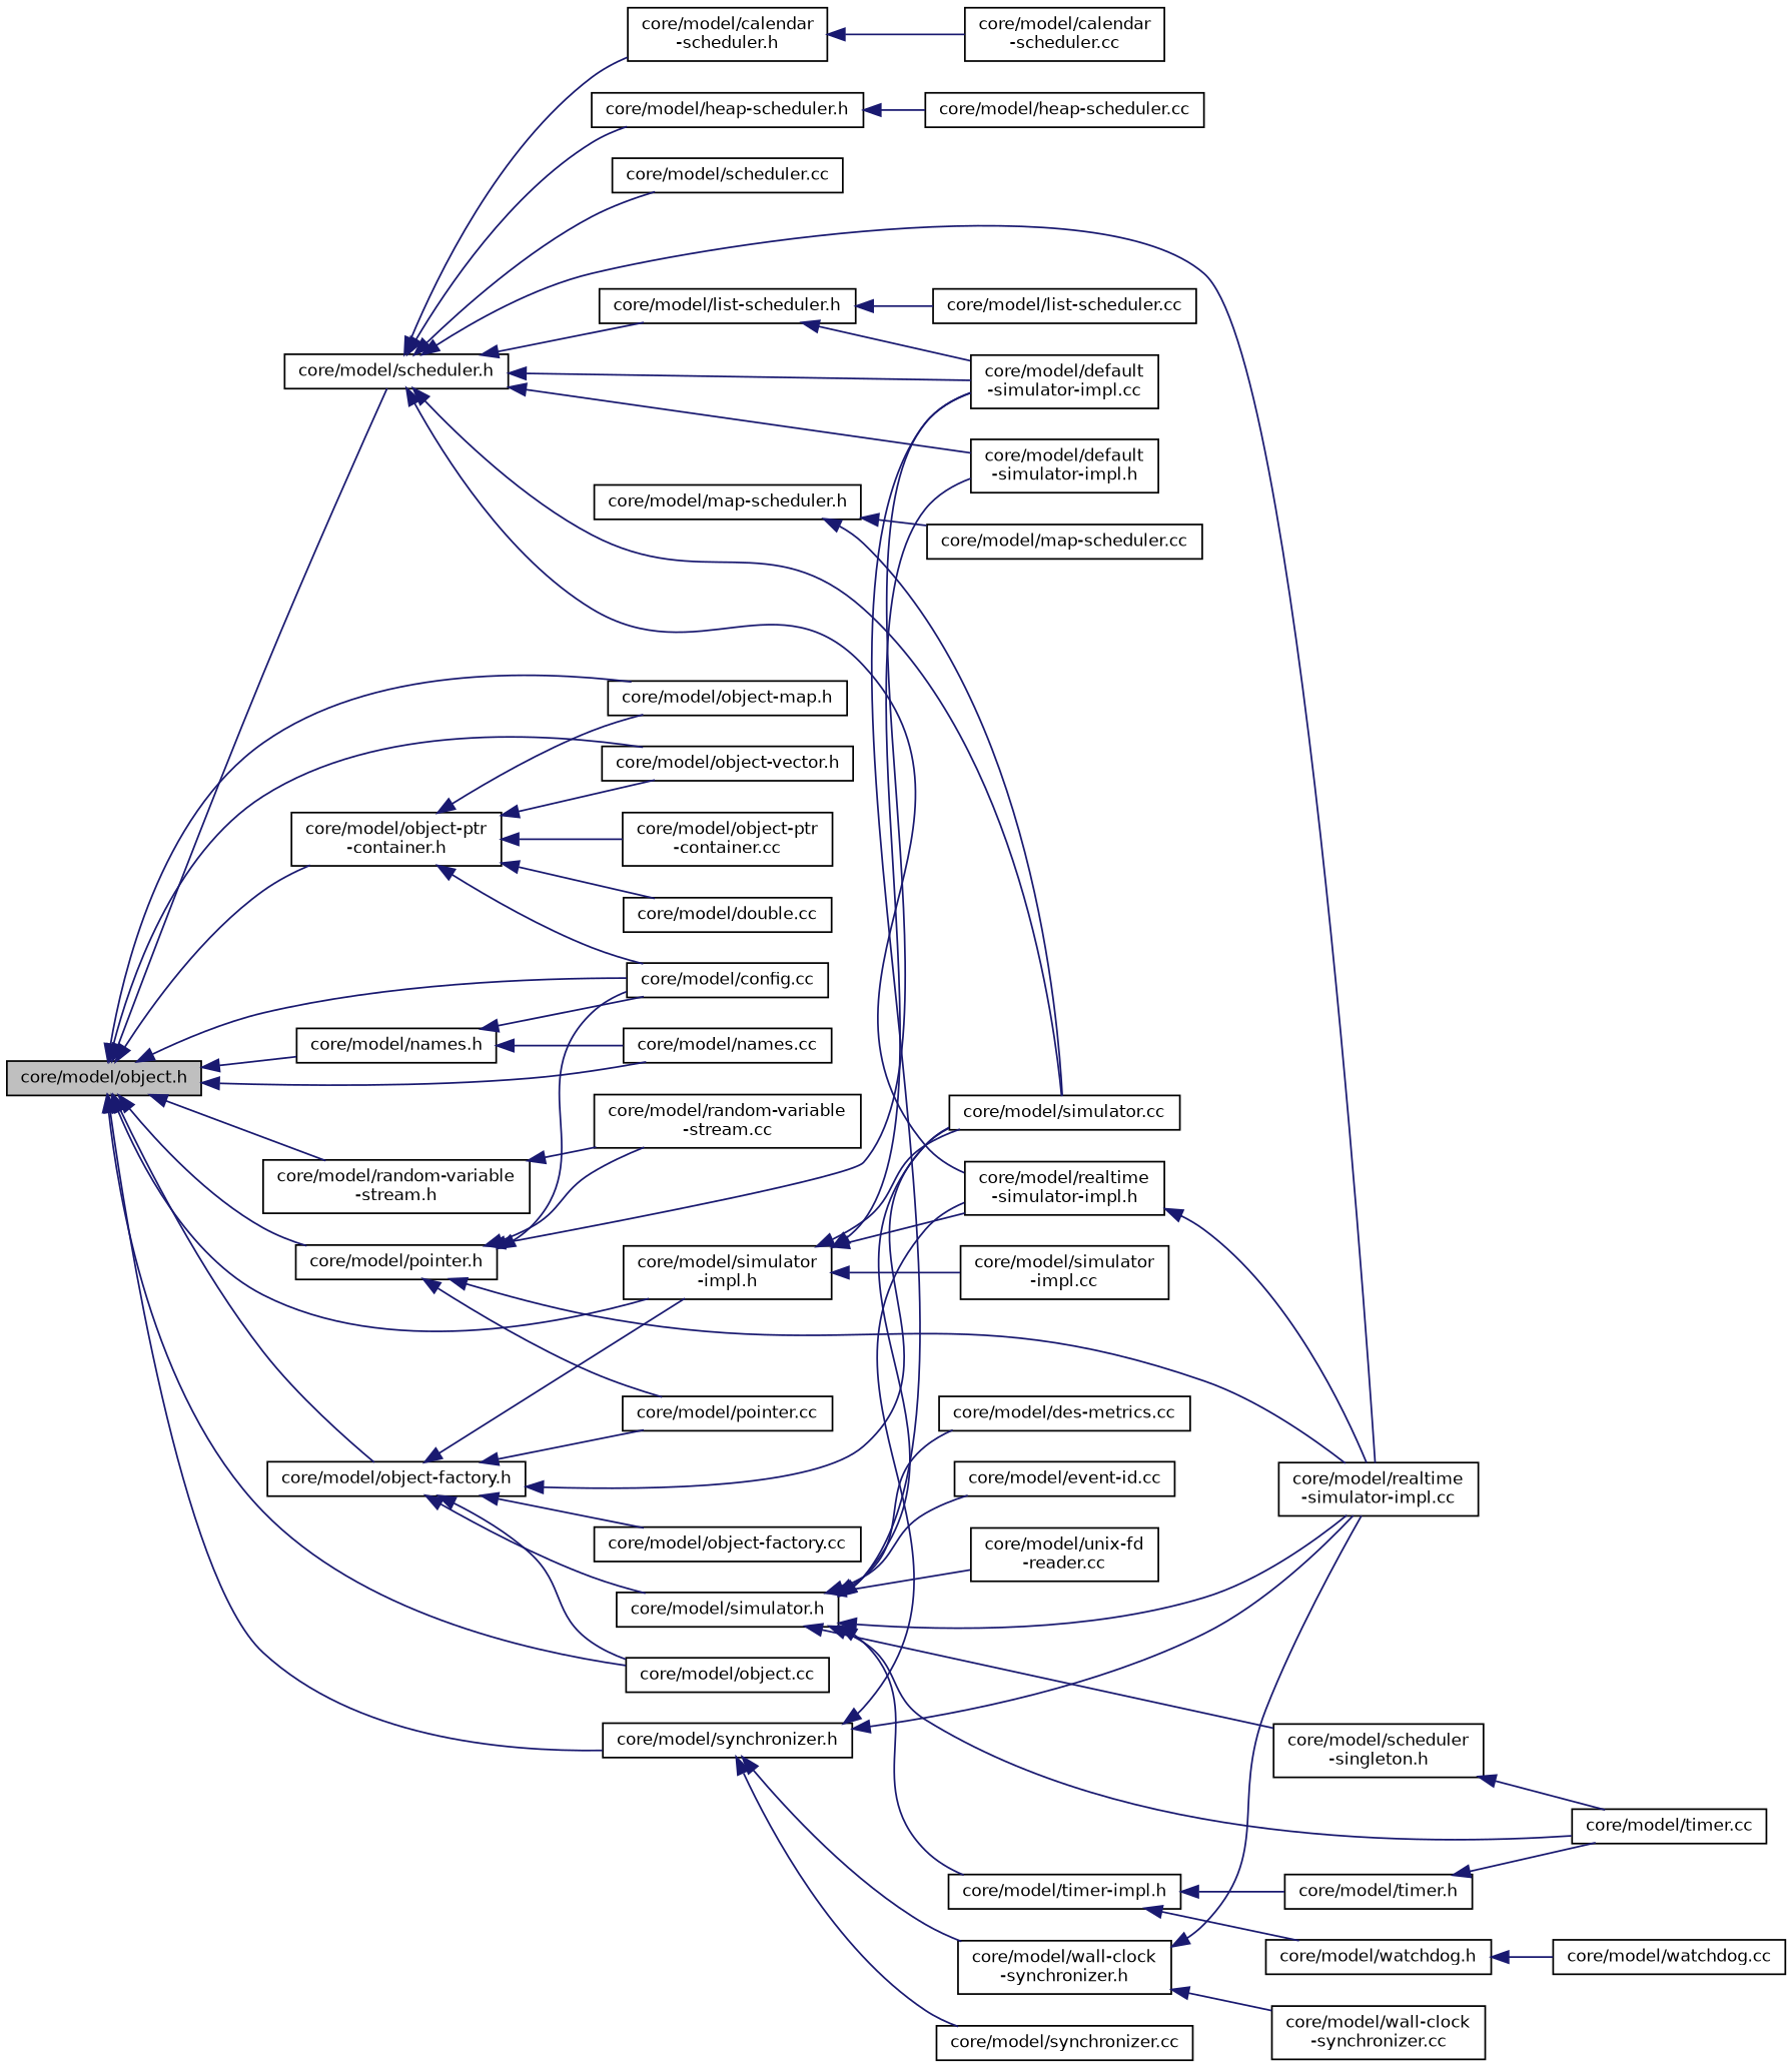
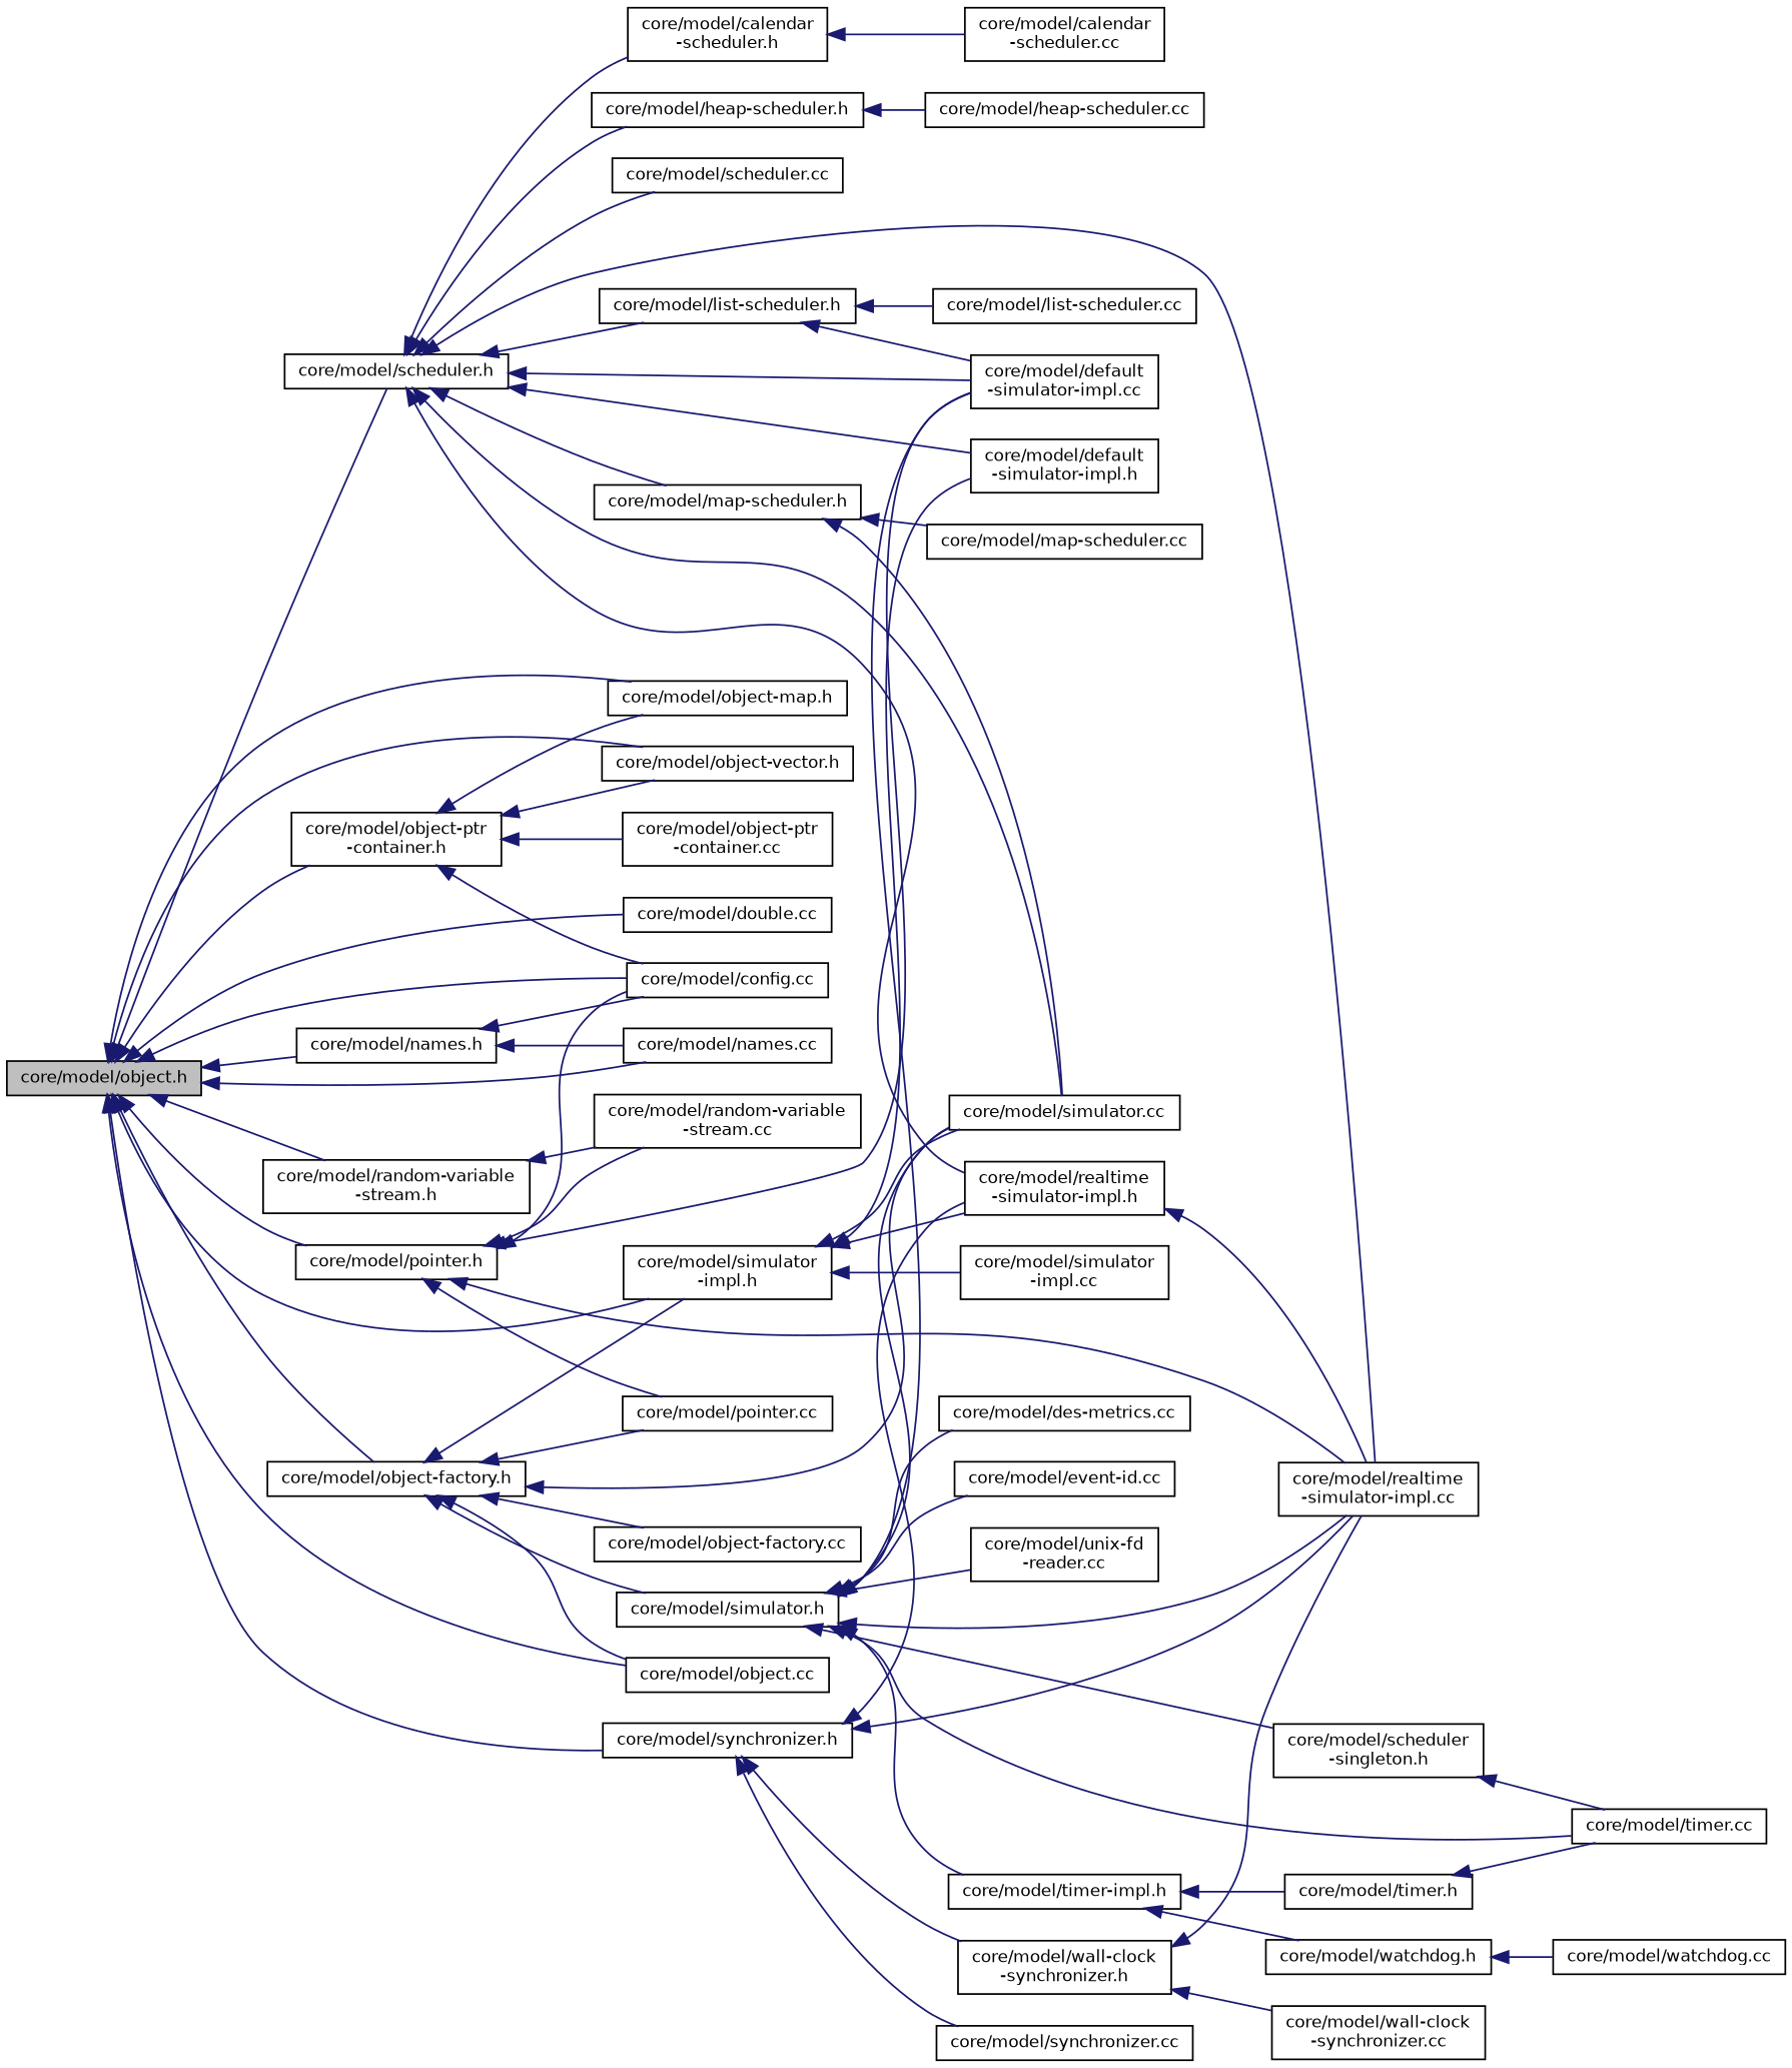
  digraph {
    rankdir=LR
    node [color=black fillcolor=white fontname=Helvetica fontsize=10 shape=record style=filled]
    edge [color=midnightblue dir=back fontname=Helvetica fontsize=10 labelfontname=Helvetica labelfontsize=10 style=solid]
    n1 [fillcolor=grey75 fontcolor=black height=0.2 label="core/model/object.h" width=0.4]
    n2 [height=0.2 label="core/model/scheduler.h" width=0.4]
    n3 [height=0.2 label="core/model/config.cc" width=0.4]
    n4 [height=0.2 label="core/model/object-ptr\l-container.h" width=0.4]
    n5 [height=0.2 label="core/model/object-map.h" width=0.4]
    n6 [height=0.2 label="core/model/object-vector.h" width=0.4]
    n7 [height=0.2 label="core/model/names.h" width=0.4]
    n8 [height=0.2 label="core/model/names.cc" width=0.4]
    n9 [height=0.2 label="core/model/pointer.h" width=0.4]
    n10 [height=0.2 label="core/model/object-factory.h" width=0.4]
    n11 [height=0.2 label="core/model/simulator\l-impl.h" width=0.4]
    n12 [height=0.2 label="core/model/object.cc" width=0.4]
    n13 [height=0.2 label="core/model/double.cc" width=0.4]
    n14 [height=0.2 label="core/model/random-variable\l-stream.h" width=0.4]
    n15 [height=0.2 label="core/model/synchronizer.h" width=0.4]
    n16 [height=0.2 label="core/model/calendar\l-scheduler.h" width=0.4]
    n17 [height=0.2 label="core/model/default\l-simulator-impl.h" width=0.4]
    n18 [height=0.2 label="core/model/default\l-simulator-impl.cc" width=0.4]
    n19 [height=0.2 label="core/model/heap-scheduler.h" width=0.4]
    n20 [height=0.2 label="core/model/list-scheduler.h" width=0.4]
    n21 [height=0.2 label="core/model/map-scheduler.h" width=0.4]
    n22 [height=0.2 label="core/model/simulator.cc" width=0.4]
    n23 [height=0.2 label="core/model/realtime\l-simulator-impl.h" width=0.4]
    n24 [height=0.2 label="core/model/realtime\l-simulator-impl.cc" width=0.4]
    n25 [height=0.2 label="core/model/scheduler.cc" width=0.4]
    n26 [height=0.2 label="core/model/object-ptr\l-container.cc" width=0.4]
    n27 [height=0.2 label="core/model/pointer.cc" width=0.4]
    n28 [height=0.2 label="core/model/random-variable\l-stream.cc" width=0.4]
    n29 [height=0.2 label="core/model/simulator.h" width=0.4]
    n30 [height=0.2 label="core/model/object-factory.cc" width=0.4]
    n31 [height=0.2 label="core/model/simulator\l-impl.cc" width=0.4]
    n32 [height=0.2 label="core/model/wall-clock\l-synchronizer.h" width=0.4]
    n33 [height=0.2 label="core/model/synchronizer.cc" width=0.4]
    n34 [height=0.2 label="core/model/calendar\l-scheduler.cc" width=0.4]
    n35 [height=0.2 label="core/model/heap-scheduler.cc" width=0.4]
    n36 [height=0.2 label="core/model/list-scheduler.cc" width=0.4]
    n37 [height=0.2 label="core/model/map-scheduler.cc" width=0.4]
    n38 [height=0.2 label="core/model/des-metrics.cc" width=0.4]
    n39 [height=0.2 label="core/model/event-id.cc" width=0.4]
    n40 [height=0.2 label="core/model/scheduler\l-singleton.h" width=0.4]
    n41 [height=0.2 label="core/model/timer.cc" width=0.4]
    n42 [height=0.2 label="core/model/timer-impl.h" width=0.4]
    n43 [height=0.2 label="core/model/unix-fd\l-reader.cc" width=0.4]
    n44 [height=0.2 label="core/model/timer.h" width=0.4]
    n45 [height=0.2 label="core/model/watchdog.h" width=0.4]
    n46 [height=0.2 label="core/model/watchdog.cc" width=0.4]
    n47 [height=0.2 label="core/model/wall-clock\l-synchronizer.cc" width=0.4]
    n1 -> n2
    n1 -> n3
    n1 -> n4
    n1 -> n5
    n1 -> n6
    n1 -> n7
    n1 -> n8
    n1 -> n9
    n1 -> n10
    n1 -> n11
    n1 -> n12
-   n4 -> n13
+   n1 -> n13
    n1 -> n14
    n1 -> n15
    n2 -> n16
    n2 -> n17
    n2 -> n18
    n2 -> n19
    n2 -> n20
+   n2 -> n21
    n2 -> n22
    n2 -> n23
    n2 -> n24
    n2 -> n25
    n4 -> n3
    n4 -> n5
    n4 -> n6
    n4 -> n26
    n7 -> n3
    n7 -> n8
    n9 -> n3
    n9 -> n18
    n9 -> n24
    n9 -> n27
    n9 -> n28
    n10 -> n11
    n10 -> n12
    n10 -> n22
    n10 -> n27
    n10 -> n29
    n10 -> n30
    n11 -> n17
    n11 -> n22
    n11 -> n23
    n11 -> n31
    n14 -> n28
    n15 -> n23
    n15 -> n24
    n15 -> n32
    n15 -> n33
    n16 -> n34
    n19 -> n35
    n20 -> n18
    n20 -> n36
    n21 -> n22
    n21 -> n37
    n23 -> n24
    n29 -> n18
    n29 -> n22
    n29 -> n24
    n29 -> n38
    n29 -> n39
    n29 -> n40
    n29 -> n41
    n29 -> n42
    n29 -> n43
    n32 -> n24
    n32 -> n47
    n40 -> n41
    n42 -> n44
    n42 -> n45
    n44 -> n41
    n45 -> n46
  }
